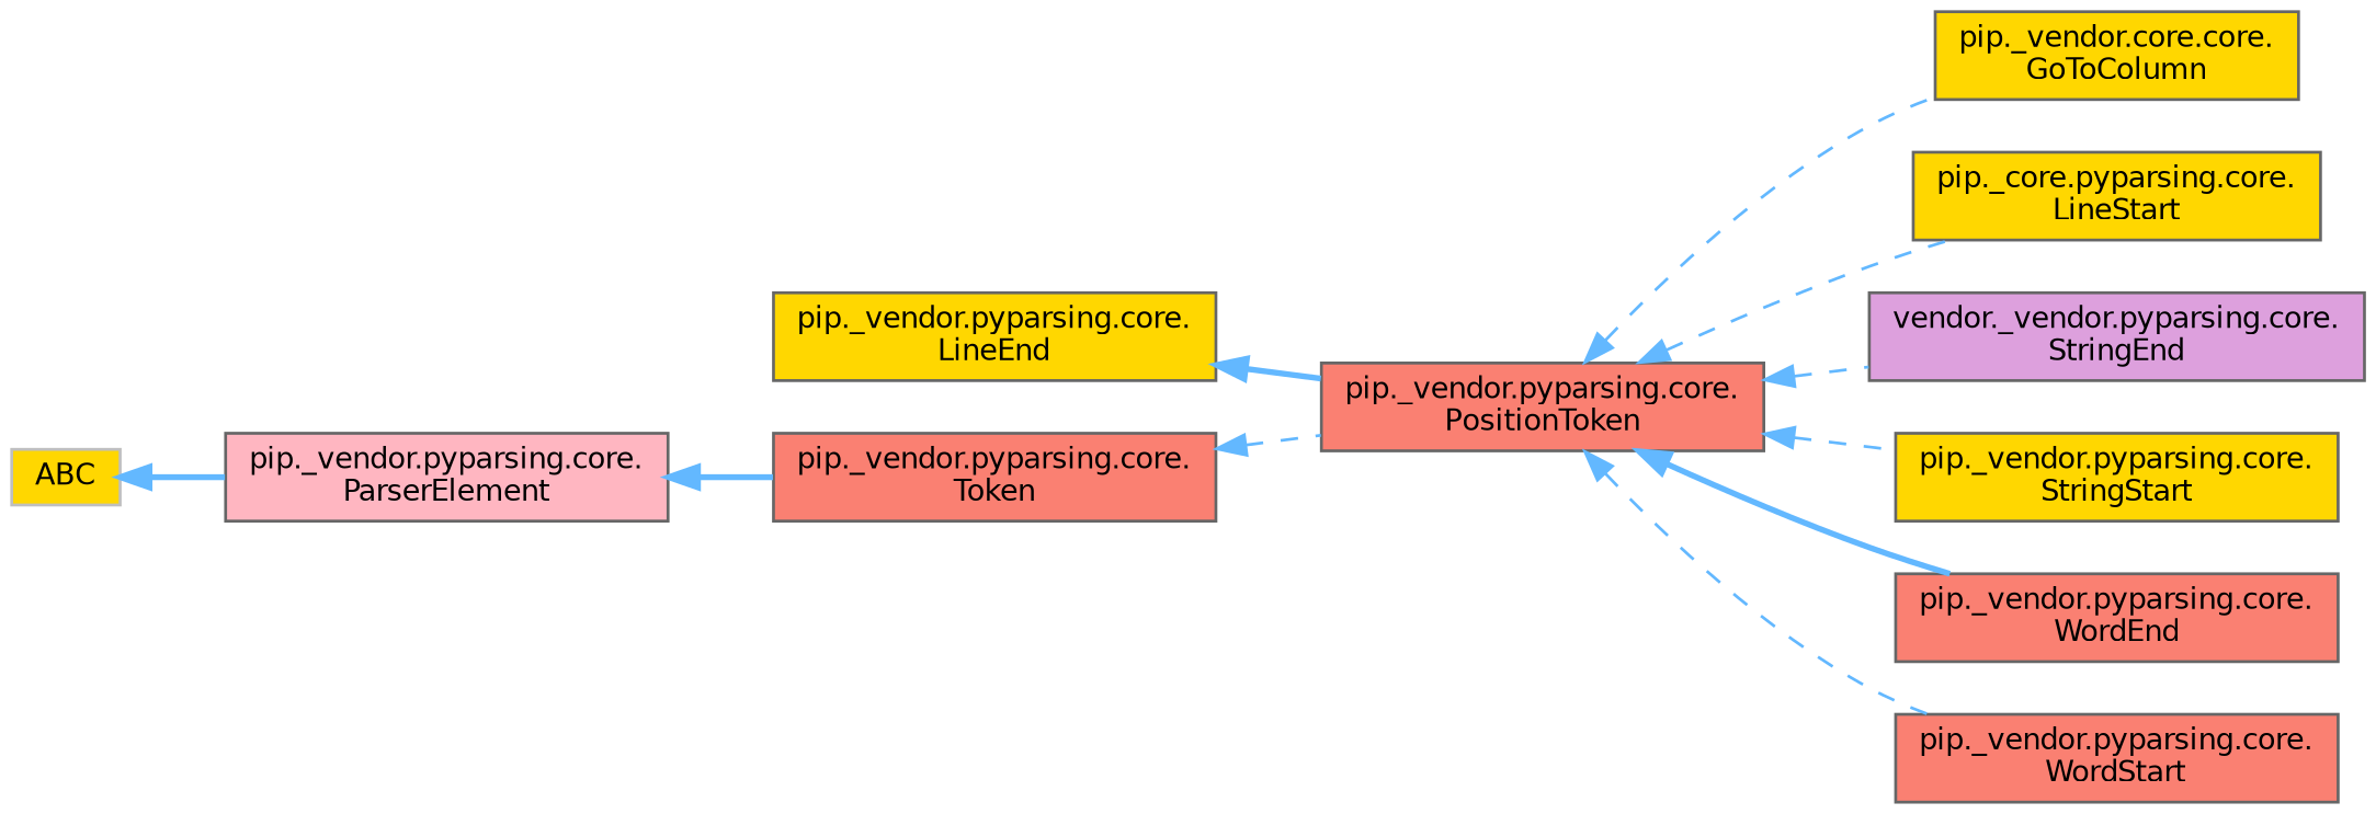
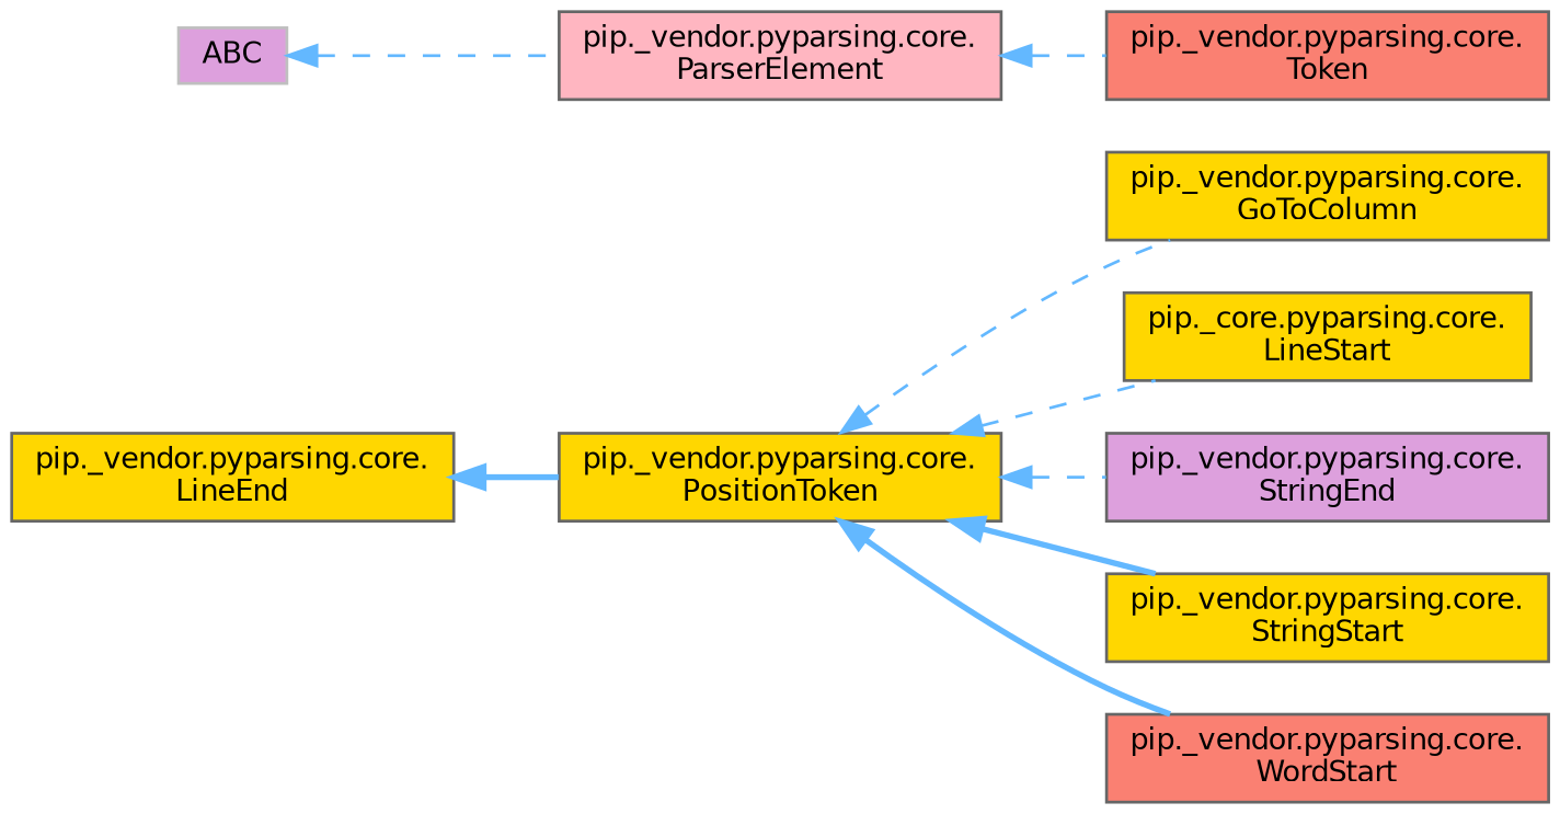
  digraph {
    rankdir=LR
    node [color=gray40 fillcolor=salmon fontname=Helvetica fontsize=10 shape=box style=filled]
    edge [color=steelblue1 dir=back fontname=Helvetica fontsize=10 labelfontname=Helvetica labelfontsize=10 style=dashed]
-   n1 [fontcolor=black height=0.2 label="pip._vendor.pyparsing.core.\lPositionToken" width=0.4]
-   n2 [fillcolor=gold height=0.2 label="pip._vendor.core.core.\lGoToColumn" width=0.4]
+   n1 [fillcolor=gold fontcolor=black height=0.2 label="pip._vendor.pyparsing.core.\lPositionToken" width=0.4]
+   n2 [fillcolor=gold height=0.2 label="pip._vendor.pyparsing.core.\lGoToColumn" width=0.4]
    n3 [fillcolor=gold height=0.2 label="pip._core.pyparsing.core.\lLineStart" width=0.4]
-   n4 [fillcolor=plum height=0.2 label="vendor._vendor.pyparsing.core.\lStringEnd" width=0.4]
+   n4 [fillcolor=plum height=0.2 label="pip._vendor.pyparsing.core.\lStringEnd" width=0.4]
    n5 [fillcolor=gold height=0.2 label="pip._vendor.pyparsing.core.\lStringStart" width=0.4]
-   n6 [height=0.2 label="pip._vendor.pyparsing.core.\lWordEnd" width=0.4]
    n7 [height=0.2 label="pip._vendor.pyparsing.core.\lWordStart" width=0.4]
    n8 [fillcolor=gold height=0.2 label="pip._vendor.pyparsing.core.\lLineEnd" width=0.4]
    n9 [height=0.2 label="pip._vendor.pyparsing.core.\lToken" width=0.4]
    n10 [fillcolor=lightpink height=0.2 label="pip._vendor.pyparsing.core.\lParserElement" width=0.4]
-   n11 [color=grey75 fillcolor=gold height=0.2 label=ABC width=0.4]
+   n11 [color=grey75 fillcolor=plum height=0.2 label=ABC width=0.4]
    n1 -> n2
    n1 -> n3
    n1 -> n4
-   n1 -> n5
-   n1 -> n6 [style=bold]
-   n1 -> n7
+   n1 -> n5 [style=bold]
+   n1 -> n7 [style=bold]
    n8 -> n1 [style=bold]
-   n9 -> n1
-   n10 -> n9 [style=bold]
-   n11 -> n10 [style=bold]
+   n10 -> n9
+   n11 -> n10
  }
